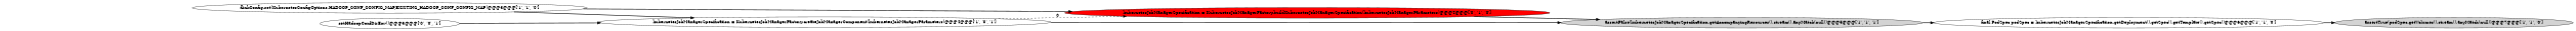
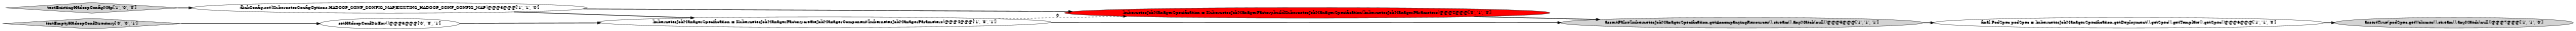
  digraph {
    rankdir=LR
    node [fillcolor=lightgray shape=ellipse style=filled]
    edge [style=bold]
    n1 [fillcolor=red label="kubernetesJobManagerSpecification = KubernetesJobManagerFactory.buildKubernetesJobManagerSpecification(kubernetesJobManagerParameters)@@@4@@@['0', '1', '0']"]
    n2 [label="assertFalse(kubernetesJobManagerSpecification.getAccompanyingResources().stream().anyMatch(null))@@@5@@@['1', '1', '1']"]
    n3 [fillcolor=white label="final PodSpec podSpec = kubernetesJobManagerSpecification.getDeployment().getSpec().getTemplate().getSpec()@@@6@@@['1', '1', '0']"]
+   n4 [label="testExistingHadoopConfigMap['1', '0', '0']" shape=diamond]
    n5 [fillcolor=white label="flinkConfig.set(KubernetesConfigOptions.HADOOP_CONF_CONFIG_MAP,EXISTING_HADOOP_CONF_CONFIG_MAP)@@@3@@@['1', '1', '0']"]
    n6 [fillcolor=white label="kubernetesJobManagerSpecification = KubernetesJobManagerFactory.createJobManagerComponent(kubernetesJobManagerParameters)@@@4@@@['1', '0', '1']"]
    n7 [fillcolor=white label="setHadoopConfDirEnv()@@@3@@@['0', '0', '1']"]
    n8 [label="assertTrue(podSpec.getVolumes().stream().anyMatch(null))@@@7@@@['1', '1', '0']"]
+   n9 [label="testEmptyHadoopConfDirectory['0', '0', '1']" shape=diamond]
    n1 -> n2
    n2 -> n3
    n3 -> n8
+   n4 -> n5
    n5 -> n1
    n5 -> n6
    n6 -> n1 [label=0 style=dashed]
    n6 -> n2
    n7 -> n6
+   n9 -> n7
  }
